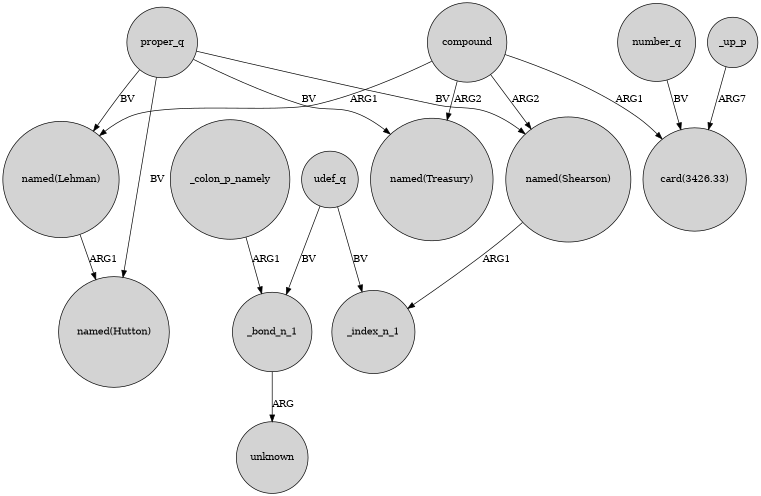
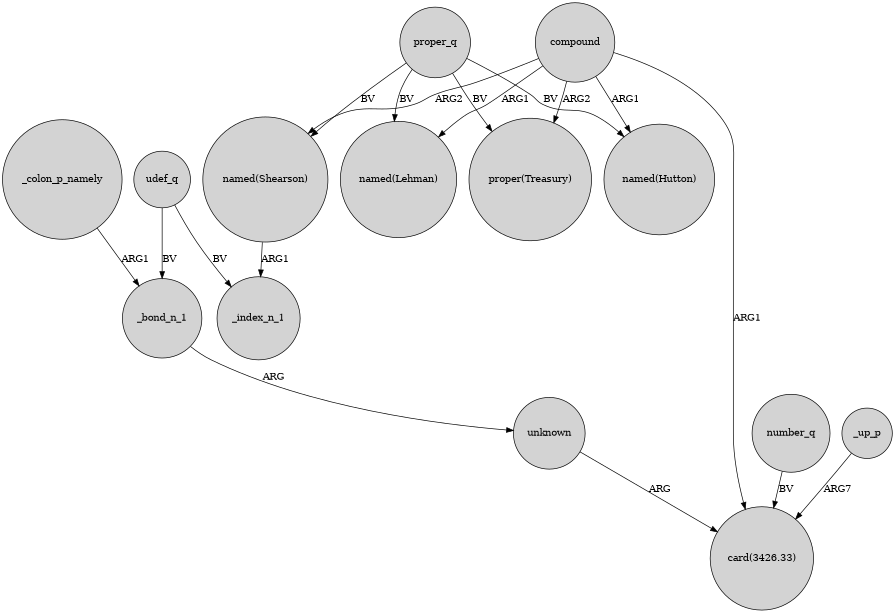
  digraph {
    node [shape=circle style=filled]
    udef_q
    _bond_n_1
    _index_n_1
    unknown
    compound
-   "named(Treasury)"
+   "named(Treasury)" [label="proper(Treasury)"]
    "named(Shearson)"
    "card(3426.33)"
    "named(Lehman)"
    "named(Hutton)"
    number_q
    proper_q
    _colon_p_namely
    _up_p
    udef_q -> _bond_n_1 [label=BV]
    udef_q -> _index_n_1 [label=BV]
    _bond_n_1 -> unknown [label=ARG]
+   unknown -> "card(3426.33)" [label=ARG]
    compound -> "named(Treasury)" [label=ARG2]
    compound -> "named(Shearson)" [label=ARG2]
    compound -> "card(3426.33)" [label=ARG1]
    compound -> "named(Lehman)" [label=ARG1]
-   "named(Lehman)" -> "named(Hutton)" [label=ARG1]
+   compound -> "named(Hutton)" [label=ARG1]
    "named(Shearson)" -> _index_n_1 [label=ARG1]
    number_q -> "card(3426.33)" [label=BV]
    proper_q -> "named(Treasury)" [label=BV]
    proper_q -> "named(Shearson)" [label=BV]
    proper_q -> "named(Lehman)" [label=BV]
    proper_q -> "named(Hutton)" [label=BV]
    _colon_p_namely -> _bond_n_1 [label=ARG1]
    _up_p -> "card(3426.33)" [label=ARG7]
  }
